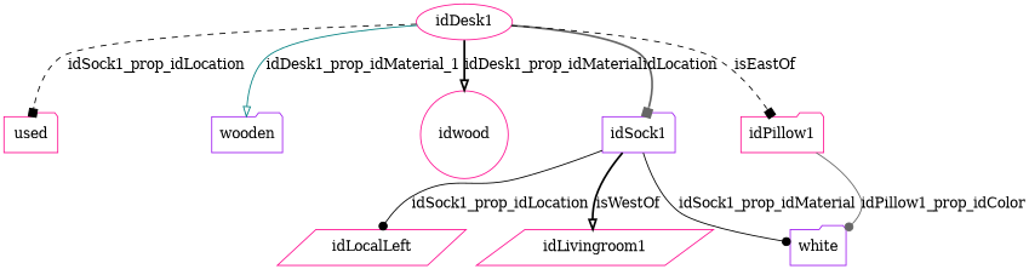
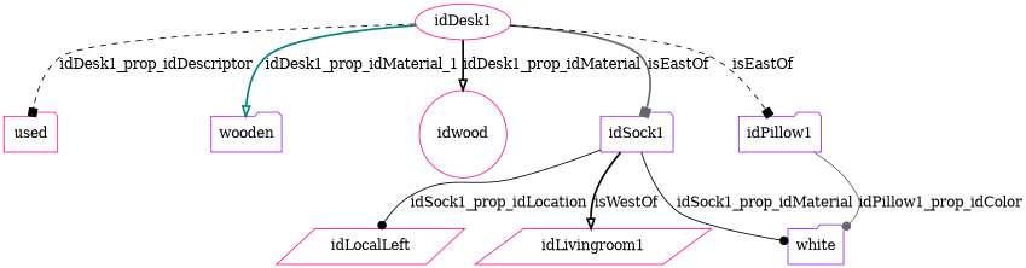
  strict digraph {
    node [color=deeppink shape=folder]
    edge [arrowhead=box color=black edge_type=property style=solid]
    idDesk1 [node_type=entity_node root=root shape=ellipse]
    used
    wooden [color=purple]
    idwood [shape=circle]
    idSock1 [color=purple]
-   idPillow1
+   idPillow1 [color=purple]
    white [color=purple]
    idLocalLeft [shape=parallelogram]
    idLivingroom1 [shape=parallelogram]
-   idDesk1 -> used [label=idSock1_prop_idLocation style=dashed]
-   idDesk1 -> wooden [arrowhead=onormal color=teal label=idDesk1_prop_idMaterial_1]
+   idDesk1 -> used [label=idDesk1_prop_idDescriptor style=dashed]
+   idDesk1 -> wooden [arrowhead=onormal color=teal label=idDesk1_prop_idMaterial_1 style=bold]
    idDesk1 -> idwood [arrowhead=onormal label=idDesk1_prop_idMaterial style=bold]
-   idDesk1 -> idSock1 [color=gray40 edge_type=relationship label=idLocation style=bold]
+   idDesk1 -> idSock1 [color=gray40 edge_type=relationship label=isEastOf style=bold]
    idDesk1 -> idPillow1 [edge_type=relationship label=isEastOf style=dashed]
    idSock1 -> white [arrowhead=dot label=idSock1_prop_idMaterial]
    idSock1 -> idLocalLeft [arrowhead=dot label=idSock1_prop_idLocation]
    idSock1 -> idLivingroom1 [arrowhead=onormal edge_type=relationship label=isWestOf style=bold]
    idPillow1 -> white [arrowhead=dot color=gray40 label=idPillow1_prop_idColor]
  }
